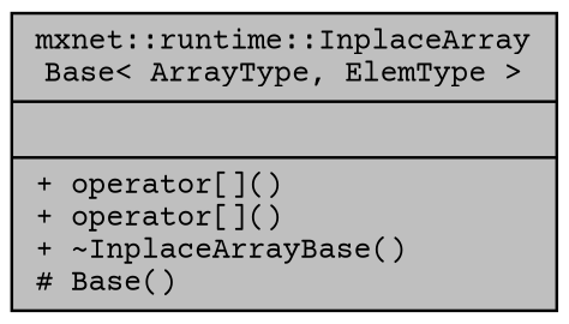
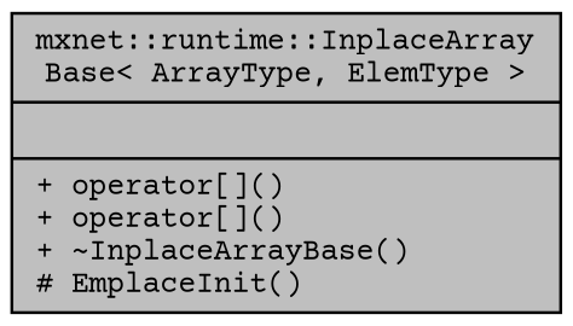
  digraph {
    fontname="Courier Prime"
-   n1 [color=black fillcolor=grey75 fontcolor=black fontname="Courier Prime" fontsize=10 height=0.2 label="{mxnet::runtime::InplaceArray\lBase\< ArrayType, ElemType \>\n||+ operator[]()\l+ operator[]()\l+ ~InplaceArrayBase()\l# Base()\l}" shape=record style=filled width=0.4]
+   n1 [color=black fillcolor=grey75 fontcolor=black fontname="Courier Prime" fontsize=10 height=0.2 label="{mxnet::runtime::InplaceArray\lBase\< ArrayType, ElemType \>\n||+ operator[]()\l+ operator[]()\l+ ~InplaceArrayBase()\l# EmplaceInit()\l}" shape=record style=filled width=0.4]
  }
